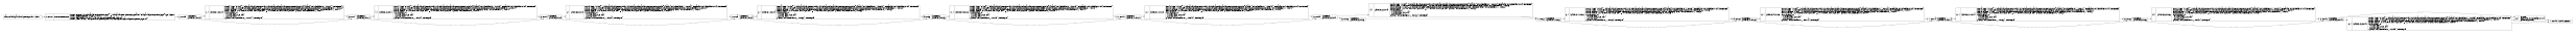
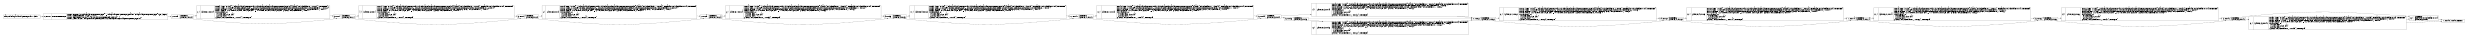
  digraph {
    rankdir=LR
    node [shape=record]
    n1 [label="{0\:\ 0x0000|MTH_ENTER_BLOCK\l|0x0000: INVOKE  (r0 I:mil.nga.wkb.geom.GeometryType[]) =  mil.nga.wkb.geom.GeometryType.values():mil.nga.wkb.geom.GeometryType[] type: STATIC \l0x0004: ARRAY_LENGTH  (r0 I:int) = (r0 I:?[]) \l0x0005: NEW_ARRAY  (r0 I:int[]) = (r0 I:int A[IMMUTABLE_TYPE]) type: int[] \l0x0007: SPUT  (r0 I:int[]) mil.nga.wkb.util.GeometryUtils.1.$SwitchMap$mil$nga$wkb$geom$GeometryType int[] \l}"]
    n2 [label="{1\:\ 0x0009|SYNTHETIC\lSplitter:B:1:0x0009\l}"]
    n3 [label="{2\:\ ?|Splitter:B:1:0x0009\l|0x0009: SGET  (r0 I:int[]) =  mil.nga.wkb.util.GeometryUtils.1.$SwitchMap$mil$nga$wkb$geom$GeometryType int[] A[Catch:\{ NoSuchFieldError \-\> 0x0014 \}, TRY_ENTER]\l0x000b: SGET  (r1 I:mil.nga.wkb.geom.GeometryType) =  mil.nga.wkb.geom.GeometryType.POINT mil.nga.wkb.geom.GeometryType A[Catch:\{ NoSuchFieldError \-\> 0x0014 \}]\l0x000d: INVOKE  (r1 I:int) = (r1 I:mil.nga.wkb.geom.GeometryType) mil.nga.wkb.geom.GeometryType.ordinal():int type: VIRTUAL A[Catch:\{ NoSuchFieldError \-\> 0x0014 \}]\l0x0011: CONST  (r2 I:?[boolean, int, float, short, byte, char]) = (1 ?[boolean, int, float, short, byte, char]) A[Catch:\{ NoSuchFieldError \-\> 0x0014 \}]\l0x0012: APUT  \l  (r0 I:?[int, float][])\l  (r1 I:?[int, short, byte, char])\l  (r2 I:?[int, float])\l A[Catch:\{ NoSuchFieldError \-\> 0x0014 \}, TRY_LEAVE]\l}"]
    n4 [label="{3\:\ 0x0014|SYNTHETIC\lSplitter:B:3:0x0014\l}"]
    n5 [label="{4\:\ ?|Splitter:B:3:0x0014\l|0x0014: SGET  (r0 I:int[]) =  mil.nga.wkb.util.GeometryUtils.1.$SwitchMap$mil$nga$wkb$geom$GeometryType int[] A[Catch:\{ NoSuchFieldError \-\> 0x001f \}, ExcHandler: NoSuchFieldError null, TRY_ENTER]\l0x0016: SGET  (r1 I:mil.nga.wkb.geom.GeometryType) =  mil.nga.wkb.geom.GeometryType.MULTIPOINT mil.nga.wkb.geom.GeometryType A[Catch:\{ NoSuchFieldError \-\> 0x001f \}]\l0x0018: INVOKE  (r1 I:int) = (r1 I:mil.nga.wkb.geom.GeometryType) mil.nga.wkb.geom.GeometryType.ordinal():int type: VIRTUAL A[Catch:\{ NoSuchFieldError \-\> 0x001f \}]\l0x001c: CONST  (r2 I:?[int, float, short, byte, char]) = (2 ?[int, float, short, byte, char]) A[Catch:\{ NoSuchFieldError \-\> 0x001f \}]\l0x001d: APUT  \l  (r0 I:?[int, float][])\l  (r1 I:?[int, short, byte, char])\l  (r2 I:?[int, float])\l A[Catch:\{ NoSuchFieldError \-\> 0x001f \}, TRY_LEAVE]\l}"]
    n6 [label="{5\:\ 0x001f|SYNTHETIC\lSplitter:B:5:0x001f\l}"]
    n7 [label="{6\:\ ?|Splitter:B:5:0x001f\l|0x001f: SGET  (r0 I:int[]) =  mil.nga.wkb.util.GeometryUtils.1.$SwitchMap$mil$nga$wkb$geom$GeometryType int[] A[Catch:\{ NoSuchFieldError \-\> 0x002a \}, ExcHandler: NoSuchFieldError null, TRY_ENTER]\l0x0021: SGET  (r1 I:mil.nga.wkb.geom.GeometryType) =  mil.nga.wkb.geom.GeometryType.LINESTRING mil.nga.wkb.geom.GeometryType A[Catch:\{ NoSuchFieldError \-\> 0x002a \}]\l0x0023: INVOKE  (r1 I:int) = (r1 I:mil.nga.wkb.geom.GeometryType) mil.nga.wkb.geom.GeometryType.ordinal():int type: VIRTUAL A[Catch:\{ NoSuchFieldError \-\> 0x002a \}]\l0x0027: CONST  (r2 I:?[int, float, short, byte, char]) = (3 ?[int, float, short, byte, char]) A[Catch:\{ NoSuchFieldError \-\> 0x002a \}]\l0x0028: APUT  \l  (r0 I:?[int, float][])\l  (r1 I:?[int, short, byte, char])\l  (r2 I:?[int, float])\l A[Catch:\{ NoSuchFieldError \-\> 0x002a \}, TRY_LEAVE]\l}"]
    n8 [label="{7\:\ 0x002a|SYNTHETIC\lSplitter:B:7:0x002a\l}"]
    n9 [label="{8\:\ ?|Splitter:B:7:0x002a\l|0x002a: SGET  (r0 I:int[]) =  mil.nga.wkb.util.GeometryUtils.1.$SwitchMap$mil$nga$wkb$geom$GeometryType int[] A[Catch:\{ NoSuchFieldError \-\> 0x0035 \}, ExcHandler: NoSuchFieldError null, TRY_ENTER]\l0x002c: SGET  (r1 I:mil.nga.wkb.geom.GeometryType) =  mil.nga.wkb.geom.GeometryType.MULTILINESTRING mil.nga.wkb.geom.GeometryType A[Catch:\{ NoSuchFieldError \-\> 0x0035 \}]\l0x002e: INVOKE  (r1 I:int) = (r1 I:mil.nga.wkb.geom.GeometryType) mil.nga.wkb.geom.GeometryType.ordinal():int type: VIRTUAL A[Catch:\{ NoSuchFieldError \-\> 0x0035 \}]\l0x0032: CONST  (r2 I:?[int, float, short, byte, char]) = (4 ?[int, float, short, byte, char]) A[Catch:\{ NoSuchFieldError \-\> 0x0035 \}]\l0x0033: APUT  \l  (r0 I:?[int, float][])\l  (r1 I:?[int, short, byte, char])\l  (r2 I:?[int, float])\l A[Catch:\{ NoSuchFieldError \-\> 0x0035 \}, TRY_LEAVE]\l}"]
    n10 [label="{9\:\ 0x0035|SYNTHETIC\lSplitter:B:9:0x0035\l}"]
    n11 [label="{10\:\ ?|Splitter:B:9:0x0035\l|0x0035: SGET  (r0 I:int[]) =  mil.nga.wkb.util.GeometryUtils.1.$SwitchMap$mil$nga$wkb$geom$GeometryType int[] A[Catch:\{ NoSuchFieldError \-\> 0x0040 \}, ExcHandler: NoSuchFieldError null, TRY_ENTER]\l0x0037: SGET  (r1 I:mil.nga.wkb.geom.GeometryType) =  mil.nga.wkb.geom.GeometryType.CIRCULARSTRING mil.nga.wkb.geom.GeometryType A[Catch:\{ NoSuchFieldError \-\> 0x0040 \}]\l0x0039: INVOKE  (r1 I:int) = (r1 I:mil.nga.wkb.geom.GeometryType) mil.nga.wkb.geom.GeometryType.ordinal():int type: VIRTUAL A[Catch:\{ NoSuchFieldError \-\> 0x0040 \}]\l0x003d: CONST  (r2 I:?[int, float, short, byte, char]) = (5 ?[int, float, short, byte, char]) A[Catch:\{ NoSuchFieldError \-\> 0x0040 \}]\l0x003e: APUT  \l  (r0 I:?[int, float][])\l  (r1 I:?[int, short, byte, char])\l  (r2 I:?[int, float])\l A[Catch:\{ NoSuchFieldError \-\> 0x0040 \}, TRY_LEAVE]\l}"]
    n12 [label="{11\:\ 0x0040|SYNTHETIC\lSplitter:B:11:0x0040\l}"]
    n13 [label="{12\:\ ?|Splitter:B:11:0x0040\l|0x0040: SGET  (r0 I:int[]) =  mil.nga.wkb.util.GeometryUtils.1.$SwitchMap$mil$nga$wkb$geom$GeometryType int[] A[Catch:\{ NoSuchFieldError \-\> 0x004b \}, ExcHandler: NoSuchFieldError null, TRY_ENTER]\l0x0042: SGET  (r1 I:mil.nga.wkb.geom.GeometryType) =  mil.nga.wkb.geom.GeometryType.COMPOUNDCURVE mil.nga.wkb.geom.GeometryType A[Catch:\{ NoSuchFieldError \-\> 0x004b \}]\l0x0044: INVOKE  (r1 I:int) = (r1 I:mil.nga.wkb.geom.GeometryType) mil.nga.wkb.geom.GeometryType.ordinal():int type: VIRTUAL A[Catch:\{ NoSuchFieldError \-\> 0x004b \}]\l0x0048: CONST  (r2 I:?[int, float, short, byte, char]) = (6 ?[int, float, short, byte, char]) A[Catch:\{ NoSuchFieldError \-\> 0x004b \}]\l0x0049: APUT  \l  (r0 I:?[int, float][])\l  (r1 I:?[int, short, byte, char])\l  (r2 I:?[int, float])\l A[Catch:\{ NoSuchFieldError \-\> 0x004b \}, TRY_LEAVE]\l}"]
    n14 [label="{13\:\ 0x004b|SYNTHETIC\lSplitter:B:13:0x004b\l}"]
    n15 [label="{14\:\ ?|Splitter:B:13:0x004b\l|0x004b: SGET  (r0 I:int[]) =  mil.nga.wkb.util.GeometryUtils.1.$SwitchMap$mil$nga$wkb$geom$GeometryType int[] A[Catch:\{ NoSuchFieldError \-\> 0x0056 \}, ExcHandler: NoSuchFieldError null, TRY_ENTER]\l0x004d: SGET  (r1 I:mil.nga.wkb.geom.GeometryType) =  mil.nga.wkb.geom.GeometryType.POLYGON mil.nga.wkb.geom.GeometryType A[Catch:\{ NoSuchFieldError \-\> 0x0056 \}]\l0x004f: INVOKE  (r1 I:int) = (r1 I:mil.nga.wkb.geom.GeometryType) mil.nga.wkb.geom.GeometryType.ordinal():int type: VIRTUAL A[Catch:\{ NoSuchFieldError \-\> 0x0056 \}]\l0x0053: CONST  (r2 I:?[int, float, short, byte, char]) = (7 ?[int, float, short, byte, char]) A[Catch:\{ NoSuchFieldError \-\> 0x0056 \}]\l0x0054: APUT  \l  (r0 I:?[int, float][])\l  (r1 I:?[int, short, byte, char])\l  (r2 I:?[int, float])\l A[Catch:\{ NoSuchFieldError \-\> 0x0056 \}, TRY_LEAVE]\l}"]
    n16 [label="{15\:\ 0x0056|SYNTHETIC\lSplitter:B:15:0x0056\l}"]
    n17 [label="{17\:\ 0x0062|SYNTHETIC\lSplitter:B:17:0x0062\l}"]
+   n18 [label="{16\:\ ?|Splitter:B:15:0x0056\l|0x0056: SGET  (r0 I:int[]) =  mil.nga.wkb.util.GeometryUtils.1.$SwitchMap$mil$nga$wkb$geom$GeometryType int[] A[Catch:\{ NoSuchFieldError \-\> 0x0062 \}, ExcHandler: NoSuchFieldError null, TRY_ENTER]\l0x0058: SGET  (r1 I:mil.nga.wkb.geom.GeometryType) =  mil.nga.wkb.geom.GeometryType.CURVEPOLYGON mil.nga.wkb.geom.GeometryType A[Catch:\{ NoSuchFieldError \-\> 0x0062 \}]\l0x005a: INVOKE  (r1 I:int) = (r1 I:mil.nga.wkb.geom.GeometryType) mil.nga.wkb.geom.GeometryType.ordinal():int type: VIRTUAL A[Catch:\{ NoSuchFieldError \-\> 0x0062 \}]\l0x005e: CONST  (r2 I:?[int, float, short, byte, char]) = (8 ?[int, float, short, byte, char]) A[Catch:\{ NoSuchFieldError \-\> 0x0062 \}]\l0x0060: APUT  \l  (r0 I:?[int, float][])\l  (r1 I:?[int, short, byte, char])\l  (r2 I:?[int, float])\l A[Catch:\{ NoSuchFieldError \-\> 0x0062 \}, TRY_LEAVE]\l}"]
    n19 [label="{18\:\ ?|Splitter:B:17:0x0062\l|0x0062: SGET  (r0 I:int[]) =  mil.nga.wkb.util.GeometryUtils.1.$SwitchMap$mil$nga$wkb$geom$GeometryType int[] A[Catch:\{ NoSuchFieldError \-\> 0x006e \}, ExcHandler: NoSuchFieldError null, TRY_ENTER]\l0x0064: SGET  (r1 I:mil.nga.wkb.geom.GeometryType) =  mil.nga.wkb.geom.GeometryType.MULTIPOLYGON mil.nga.wkb.geom.GeometryType A[Catch:\{ NoSuchFieldError \-\> 0x006e \}]\l0x0066: INVOKE  (r1 I:int) = (r1 I:mil.nga.wkb.geom.GeometryType) mil.nga.wkb.geom.GeometryType.ordinal():int type: VIRTUAL A[Catch:\{ NoSuchFieldError \-\> 0x006e \}]\l0x006a: CONST  (r2 I:?[int, float, short, byte, char]) = (9 ?[int, float, short, byte, char]) A[Catch:\{ NoSuchFieldError \-\> 0x006e \}]\l0x006c: APUT  \l  (r0 I:?[int, float][])\l  (r1 I:?[int, short, byte, char])\l  (r2 I:?[int, float])\l A[Catch:\{ NoSuchFieldError \-\> 0x006e \}, TRY_LEAVE]\l}"]
    n20 [label="{19\:\ 0x006e|SYNTHETIC\lSplitter:B:19:0x006e\l}"]
    n21 [label="{20\:\ ?|Splitter:B:19:0x006e\l|0x006e: SGET  (r0 I:int[]) =  mil.nga.wkb.util.GeometryUtils.1.$SwitchMap$mil$nga$wkb$geom$GeometryType int[] A[Catch:\{ NoSuchFieldError \-\> 0x007a \}, ExcHandler: NoSuchFieldError null, TRY_ENTER]\l0x0070: SGET  (r1 I:mil.nga.wkb.geom.GeometryType) =  mil.nga.wkb.geom.GeometryType.POLYHEDRALSURFACE mil.nga.wkb.geom.GeometryType A[Catch:\{ NoSuchFieldError \-\> 0x007a \}]\l0x0072: INVOKE  (r1 I:int) = (r1 I:mil.nga.wkb.geom.GeometryType) mil.nga.wkb.geom.GeometryType.ordinal():int type: VIRTUAL A[Catch:\{ NoSuchFieldError \-\> 0x007a \}]\l0x0076: CONST  (r2 I:?[int, float, short, byte, char]) = (10 ?[int, float, short, byte, char]) A[Catch:\{ NoSuchFieldError \-\> 0x007a \}]\l0x0078: APUT  \l  (r0 I:?[int, float][])\l  (r1 I:?[int, short, byte, char])\l  (r2 I:?[int, float])\l A[Catch:\{ NoSuchFieldError \-\> 0x007a \}, TRY_LEAVE]\l}"]
    n22 [label="{21\:\ 0x007a|SYNTHETIC\lSplitter:B:21:0x007a\l}"]
    n23 [label="{22\:\ ?|Splitter:B:21:0x007a\l|0x007a: SGET  (r0 I:int[]) =  mil.nga.wkb.util.GeometryUtils.1.$SwitchMap$mil$nga$wkb$geom$GeometryType int[] A[Catch:\{ NoSuchFieldError \-\> 0x0086 \}, ExcHandler: NoSuchFieldError null, TRY_ENTER]\l0x007c: SGET  (r1 I:mil.nga.wkb.geom.GeometryType) =  mil.nga.wkb.geom.GeometryType.TIN mil.nga.wkb.geom.GeometryType A[Catch:\{ NoSuchFieldError \-\> 0x0086 \}]\l0x007e: INVOKE  (r1 I:int) = (r1 I:mil.nga.wkb.geom.GeometryType) mil.nga.wkb.geom.GeometryType.ordinal():int type: VIRTUAL A[Catch:\{ NoSuchFieldError \-\> 0x0086 \}]\l0x0082: CONST  (r2 I:?[int, float, short, byte, char]) = (11 ?[int, float, short, byte, char]) A[Catch:\{ NoSuchFieldError \-\> 0x0086 \}]\l0x0084: APUT  \l  (r0 I:?[int, float][])\l  (r1 I:?[int, short, byte, char])\l  (r2 I:?[int, float])\l A[Catch:\{ NoSuchFieldError \-\> 0x0086 \}, TRY_LEAVE]\l}"]
    n24 [label="{23\:\ 0x0086|SYNTHETIC\lSplitter:B:23:0x0086\l}"]
    n25 [label="{24\:\ ?|Splitter:B:23:0x0086\l|0x0086: SGET  (r0 I:int[]) =  mil.nga.wkb.util.GeometryUtils.1.$SwitchMap$mil$nga$wkb$geom$GeometryType int[] A[Catch:\{ NoSuchFieldError \-\> 0x0092 \}, ExcHandler: NoSuchFieldError null, TRY_ENTER]\l0x0088: SGET  (r1 I:mil.nga.wkb.geom.GeometryType) =  mil.nga.wkb.geom.GeometryType.TRIANGLE mil.nga.wkb.geom.GeometryType A[Catch:\{ NoSuchFieldError \-\> 0x0092 \}]\l0x008a: INVOKE  (r1 I:int) = (r1 I:mil.nga.wkb.geom.GeometryType) mil.nga.wkb.geom.GeometryType.ordinal():int type: VIRTUAL A[Catch:\{ NoSuchFieldError \-\> 0x0092 \}]\l0x008e: CONST  (r2 I:?[int, float, short, byte, char]) = (12 ?[int, float, short, byte, char]) A[Catch:\{ NoSuchFieldError \-\> 0x0092 \}]\l0x0090: APUT  \l  (r0 I:?[int, float][])\l  (r1 I:?[int, short, byte, char])\l  (r2 I:?[int, float])\l A[Catch:\{ NoSuchFieldError \-\> 0x0092 \}, TRY_LEAVE]\l}"]
    n26 [label="{25\:\ 0x0092|SYNTHETIC\lSplitter:B:25:0x0092\l}"]
    n27 [label="{26\:\ ?|Splitter:B:25:0x0092\l|0x0092: SGET  (r0 I:int[]) =  mil.nga.wkb.util.GeometryUtils.1.$SwitchMap$mil$nga$wkb$geom$GeometryType int[] A[Catch:\{ NoSuchFieldError \-\> 0x009e \}, ExcHandler: NoSuchFieldError null, TRY_ENTER]\l0x0094: SGET  (r1 I:mil.nga.wkb.geom.GeometryType) =  mil.nga.wkb.geom.GeometryType.GEOMETRYCOLLECTION mil.nga.wkb.geom.GeometryType A[Catch:\{ NoSuchFieldError \-\> 0x009e \}]\l0x0096: INVOKE  (r1 I:int) = (r1 I:mil.nga.wkb.geom.GeometryType) mil.nga.wkb.geom.GeometryType.ordinal():int type: VIRTUAL A[Catch:\{ NoSuchFieldError \-\> 0x009e \}]\l0x009a: CONST  (r2 I:?[int, float, short, byte, char]) = (13 ?[int, float, short, byte, char]) A[Catch:\{ NoSuchFieldError \-\> 0x009e \}]\l0x009c: APUT  \l  (r0 I:?[int, float][])\l  (r1 I:?[int, short, byte, char])\l  (r2 I:?[int, float])\l A[Catch:\{ NoSuchFieldError \-\> 0x009e \}, TRY_LEAVE]\l}"]
-   n28 [label="{28\:\ ?|INVOKE\lExcHandler: NoSuchFieldError null\lSplitter:B:25:0x0092\l}"]
+   n28 [label="{28\:\ ?|SYNTHETIC\lExcHandler: NoSuchFieldError null\lSplitter:B:25:0x0092\l}"]
    n29 [label="{27\:\ 0x009e|0x009e: RETURN   \l}"]
    n30 [label="{static void mil.nga.wkb.util.GeometryUtils.1.\<clinit\>() }"]
    n1 -> n2
    n2 -> n3
    n2 -> n4
    n3 -> n4
    n4 -> n5
    n4 -> n6
    n5 -> n6
    n6 -> n7
    n6 -> n8
    n7 -> n8
    n8 -> n9
    n8 -> n10
    n9 -> n10
    n10 -> n11
    n10 -> n12
    n11 -> n12
    n12 -> n13
    n12 -> n14
    n13 -> n14
    n14 -> n15
    n14 -> n16
    n15 -> n17
    n16 -> n17
+   n16 -> n18
    n17 -> n19
    n17 -> n20
+   n18 -> n17
    n19 -> n20
    n20 -> n21
    n20 -> n22
    n21 -> n22
    n22 -> n23
    n22 -> n24
    n23 -> n24
    n24 -> n25
    n24 -> n26
    n25 -> n26
    n26 -> n27
    n26 -> n28
    n27 -> n28
    n27 -> n29
    n28 -> n29
    n30 -> n1
  }
